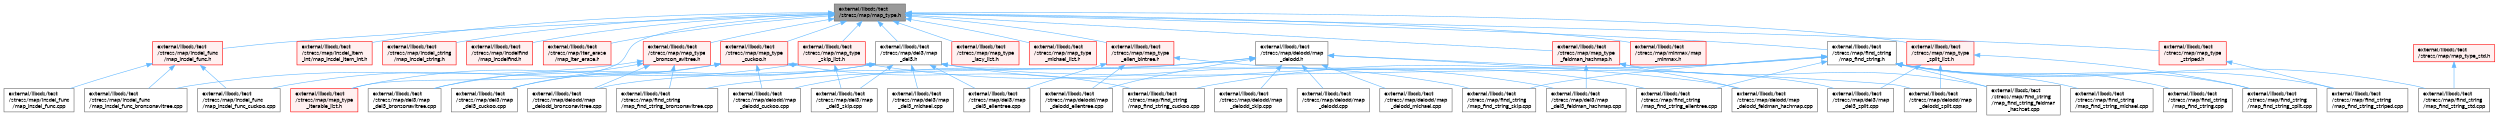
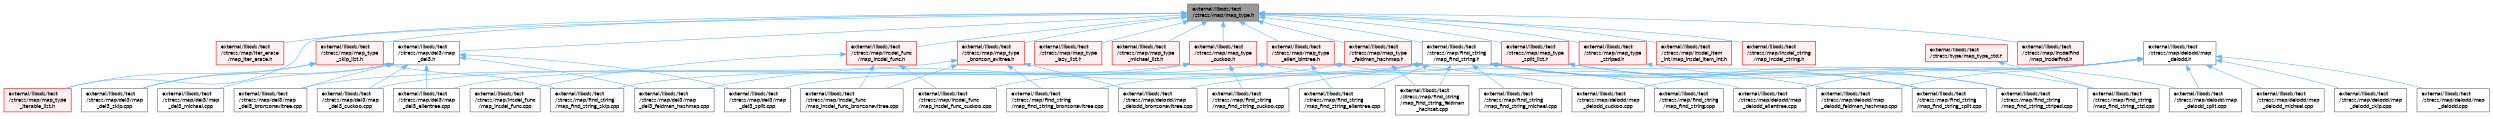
  digraph {
    fontname=Lato
    node [color=grey40 fillcolor=white fontname=Lato fontsize=10 shape=box style=filled]
    edge [color=steelblue1 dir=back fontname=Lato fontsize=10 labelfontname=Helvetica labelfontsize=10 style=solid]
    n1 [color=gray40 fillcolor=grey60 fontcolor=black height=0.2 label="external/libcds/test\l/stress/map/map_type.h" width=0.4]
    n2 [height=0.2 label="external/libcds/test\l/stress/map/del3/map\l_del3.h" width=0.4]
    n3 [height=0.2 label="external/libcds/test\l/stress/map/find_string\l/map_find_string.h" width=0.4]
    n4 [color=red fillcolor="#FFF0F0" height=0.2 label="external/libcds/test\l/stress/map/insdel_func\l/map_insdel_func.h" width=0.4]
    n5 [color=red fillcolor="#FFF0F0" height=0.2 label="external/libcds/test\l/stress/map/insdel_item\l_int/map_insdel_item_int.h" width=0.4]
    n6 [color=red fillcolor="#FFF0F0" height=0.2 label="external/libcds/test\l/stress/map/insdel_string\l/map_insdel_string.h" width=0.4]
    n7 [color=red fillcolor="#FFF0F0" height=0.2 label="external/libcds/test\l/stress/map/insdelfind\l/map_insdelfind.h" width=0.4]
    n8 [color=red fillcolor="#FFF0F0" height=0.2 label="external/libcds/test\l/stress/map/iter_erase\l/map_iter_erase.h" width=0.4]
    n9 [color=red fillcolor="#FFF0F0" height=0.2 label="external/libcds/test\l/stress/map/map_type\l_bronson_avltree.h" width=0.4]
    n10 [color=red fillcolor="#FFF0F0" height=0.2 label="external/libcds/test\l/stress/map/map_type\l_cuckoo.h" width=0.4]
    n11 [color=red fillcolor="#FFF0F0" height=0.2 label="external/libcds/test\l/stress/map/map_type\l_ellen_bintree.h" width=0.4]
    n12 [color=red fillcolor="#FFF0F0" height=0.2 label="external/libcds/test\l/stress/map/map_type\l_feldman_hashmap.h" width=0.4]
    n13 [color=red fillcolor="#FFF0F0" height=0.2 label="external/libcds/test\l/stress/map/map_type\l_iterable_list.h" width=0.4]
    n14 [color=red fillcolor="#FFF0F0" height=0.2 label="external/libcds/test\l/stress/map/map_type\l_lazy_list.h" width=0.4]
    n15 [color=red fillcolor="#FFF0F0" height=0.2 label="external/libcds/test\l/stress/map/map_type\l_michael_list.h" width=0.4]
    n16 [color=red fillcolor="#FFF0F0" height=0.2 label="external/libcds/test\l/stress/map/map_type\l_skip_list.h" width=0.4]
    n17 [color=red fillcolor="#FFF0F0" height=0.2 label="external/libcds/test\l/stress/map/map_type\l_split_list.h" width=0.4]
    n18 [color=red fillcolor="#FFF0F0" height=0.2 label="external/libcds/test\l/stress/map/map_type\l_striped.h" width=0.4]
-   n19 [color=red fillcolor="#FFF0F0" height=0.2 label="external/libcds/test\l/stress/map/minmax/map\l_minmax.h" width=0.4]
    n20 [height=0.2 label="external/libcds/test\l/stress/map/del3/map\l_del3_bronsonavltree.cpp" width=0.4]
    n21 [height=0.2 label="external/libcds/test\l/stress/map/del3/map\l_del3_cuckoo.cpp" width=0.4]
    n22 [height=0.2 label="external/libcds/test\l/stress/map/del3/map\l_del3_ellentree.cpp" width=0.4]
    n23 [height=0.2 label="external/libcds/test\l/stress/map/del3/map\l_del3_feldman_hashmap.cpp" width=0.4]
    n24 [height=0.2 label="external/libcds/test\l/stress/map/del3/map\l_del3_michael.cpp" width=0.4]
    n25 [height=0.2 label="external/libcds/test\l/stress/map/del3/map\l_del3_skip.cpp" width=0.4]
    n26 [height=0.2 label="external/libcds/test\l/stress/map/del3/map\l_del3_split.cpp" width=0.4]
    n27 [height=0.2 label="external/libcds/test\l/stress/map/delodd/map\l_delodd.h" width=0.4]
    n28 [height=0.2 label="external/libcds/test\l/stress/map/delodd/map\l_delodd.cpp" width=0.4]
    n29 [height=0.2 label="external/libcds/test\l/stress/map/delodd/map\l_delodd_bronsonavltree.cpp" width=0.4]
    n30 [height=0.2 label="external/libcds/test\l/stress/map/delodd/map\l_delodd_cuckoo.cpp" width=0.4]
    n31 [height=0.2 label="external/libcds/test\l/stress/map/delodd/map\l_delodd_ellentree.cpp" width=0.4]
    n32 [height=0.2 label="external/libcds/test\l/stress/map/delodd/map\l_delodd_feldman_hashmap.cpp" width=0.4]
    n33 [height=0.2 label="external/libcds/test\l/stress/map/delodd/map\l_delodd_michael.cpp" width=0.4]
    n34 [height=0.2 label="external/libcds/test\l/stress/map/delodd/map\l_delodd_skip.cpp" width=0.4]
    n35 [height=0.2 label="external/libcds/test\l/stress/map/delodd/map\l_delodd_split.cpp" width=0.4]
    n36 [height=0.2 label="external/libcds/test\l/stress/map/find_string\l/map_find_string.cpp" width=0.4]
    n37 [height=0.2 label="external/libcds/test\l/stress/map/find_string\l/map_find_string_bronsonavltree.cpp" width=0.4]
    n38 [height=0.2 label="external/libcds/test\l/stress/map/find_string\l/map_find_string_cuckoo.cpp" width=0.4]
    n39 [height=0.2 label="external/libcds/test\l/stress/map/find_string\l/map_find_string_ellentree.cpp" width=0.4]
    n40 [height=0.2 label="external/libcds/test\l/stress/map/find_string\l/map_find_string_feldman\l_hashset.cpp" width=0.4]
    n41 [height=0.2 label="external/libcds/test\l/stress/map/find_string\l/map_find_string_michael.cpp" width=0.4]
    n42 [height=0.2 label="external/libcds/test\l/stress/map/find_string\l/map_find_string_skip.cpp" width=0.4]
    n43 [height=0.2 label="external/libcds/test\l/stress/map/find_string\l/map_find_string_split.cpp" width=0.4]
    n44 [height=0.2 label="external/libcds/test\l/stress/map/find_string\l/map_find_string_std.cpp" width=0.4]
    n45 [height=0.2 label="external/libcds/test\l/stress/map/find_string\l/map_find_string_striped.cpp" width=0.4]
    n46 [height=0.2 label="external/libcds/test\l/stress/map/insdel_func\l/map_insdel_func.cpp" width=0.4]
    n47 [height=0.2 label="external/libcds/test\l/stress/map/insdel_func\l/map_insdel_func_bronsonavltree.cpp" width=0.4]
    n48 [height=0.2 label="external/libcds/test\l/stress/map/insdel_func\l/map_insdel_func_cuckoo.cpp" width=0.4]
-   n49 [color=red fillcolor="#FFF0F0" height=0.2 label="external/libcds/test\l/stress/map/map_type_std.h" width=0.4]
+   n49 [color=red fillcolor="#FFF0F0" height=0.2 label="external/libcds/test\l/stress/type/map_type_std.h" width=0.4]
    n1 -> n2
    n1 -> n3
    n1 -> n4
    n1 -> n5
    n1 -> n6
    n1 -> n7
    n1 -> n8
    n1 -> n9
    n1 -> n10
    n1 -> n11
    n1 -> n12
    n1 -> n13
    n1 -> n14
    n1 -> n15
    n1 -> n16
    n1 -> n17
    n1 -> n18
-   n1 -> n19
    n2 -> n20
    n2 -> n21
    n2 -> n22
    n2 -> n23
    n2 -> n24
    n2 -> n25
    n2 -> n26
    n3 -> n36
    n3 -> n37
    n3 -> n38
    n3 -> n39
    n3 -> n40
    n3 -> n41
    n3 -> n42
    n3 -> n43
    n3 -> n44
    n3 -> n45
    n4 -> n46
    n4 -> n47
    n4 -> n48
    n9 -> n20
    n9 -> n29
    n9 -> n37
    n9 -> n47
    n10 -> n21
    n10 -> n30
    n10 -> n38
    n10 -> n48
    n11 -> n22
    n11 -> n31
    n11 -> n39
    n12 -> n23
    n12 -> n32
    n12 -> n40
    n16 -> n13
    n16 -> n25
    n16 -> n42
    n17 -> n26
    n17 -> n35
    n17 -> n43
    n18 -> n45
    n27 -> n28
    n27 -> n29
    n27 -> n30
    n27 -> n31
    n27 -> n32
    n27 -> n33
    n27 -> n34
    n27 -> n35
    n49 -> n44
  }
